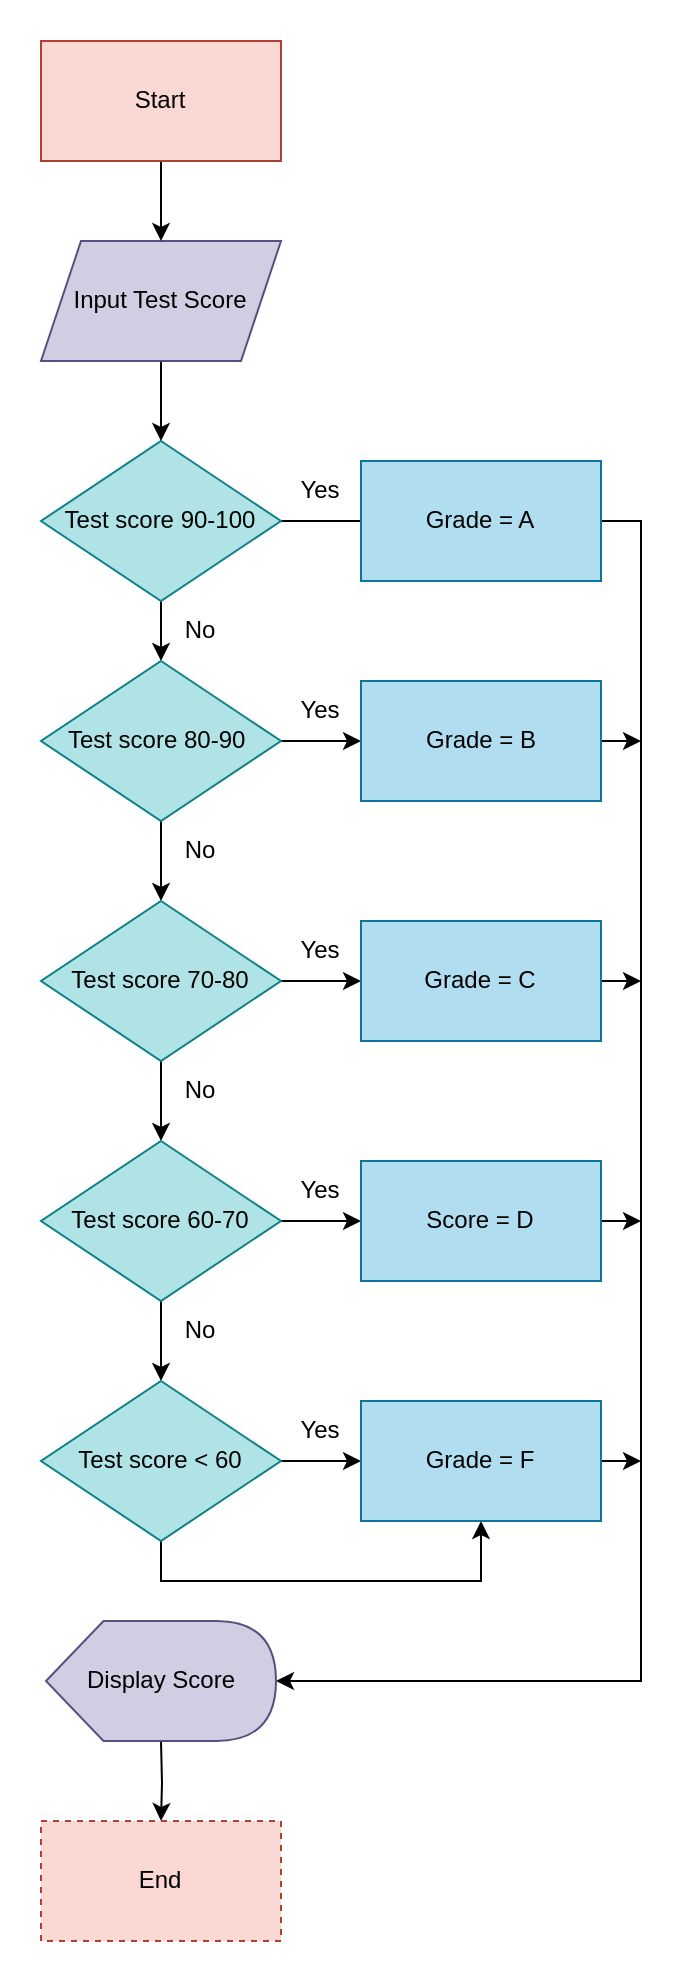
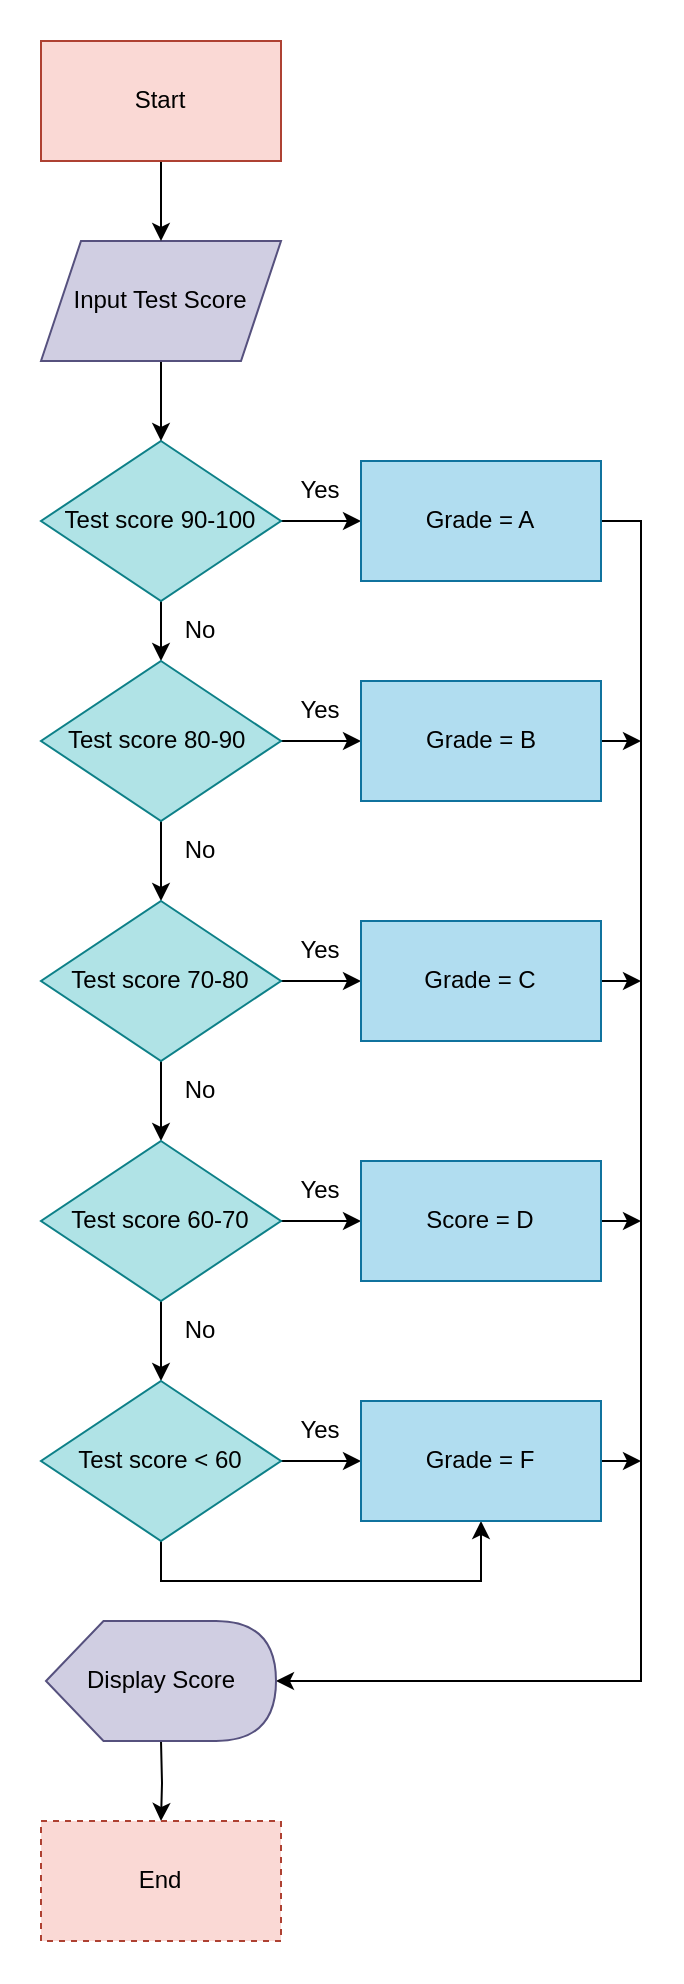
  <mxCell id="0" />
  <mxCell id="1" parent="0" />
- <mxCell id="2" value="" style="edgeStyle=orthogonalEdgeStyle;rounded=0;orthogonalLoop=1;jettySize=auto;html=1;endArrow=none;" edge="1" parent="1" source="4" target="10"><mxGeometry relative="1" as="geometry" /></mxCell>
+ <mxCell id="2" value="" style="edgeStyle=orthogonalEdgeStyle;rounded=0;orthogonalLoop=1;jettySize=auto;html=1;" edge="1" parent="1" source="4" target="10"><mxGeometry relative="1" as="geometry" /></mxCell>
  <mxCell id="3" value="" style="edgeStyle=orthogonalEdgeStyle;rounded=0;orthogonalLoop=1;jettySize=auto;html=1;" edge="1" parent="1" source="4" target="13"><mxGeometry relative="1" as="geometry" /></mxCell>
  <mxCell id="4" value="Test score 90-100" style="rhombus;whiteSpace=wrap;html=1;fillColor=#b0e3e6;strokeColor=#0e8088;" vertex="1" parent="1"><mxGeometry x="20" y="220" width="120" height="80" as="geometry" /></mxCell>
  <mxCell id="5" value="" style="edgeStyle=orthogonalEdgeStyle;rounded=0;orthogonalLoop=1;jettySize=auto;html=1;" edge="1" parent="1" source="6" target="4"><mxGeometry relative="1" as="geometry" /></mxCell>
  <mxCell id="6" value="Input Test Score" style="shape=parallelogram;perimeter=parallelogramPerimeter;whiteSpace=wrap;html=1;fixedSize=1;fillColor=#d0cee2;strokeColor=#56517e;" vertex="1" parent="1"><mxGeometry x="20" y="120" width="120" height="60" as="geometry" /></mxCell>
  <mxCell id="7" value="" style="edgeStyle=orthogonalEdgeStyle;rounded=0;orthogonalLoop=1;jettySize=auto;html=1;" edge="1" parent="1" source="8" target="6"><mxGeometry relative="1" as="geometry" /></mxCell>
  <mxCell id="8" value="Start" style="whiteSpace=wrap;html=1;fillColor=#fad9d5;strokeColor=#ae4132;" vertex="1" parent="1"><mxGeometry x="20" y="20" width="120" height="60" as="geometry" /></mxCell>
  <mxCell id="9" style="edgeStyle=orthogonalEdgeStyle;rounded=0;orthogonalLoop=1;jettySize=auto;html=1;exitX=1;exitY=0.5;exitDx=0;exitDy=0;entryX=1;entryY=0.5;entryDx=0;entryDy=0;entryPerimeter=0;" edge="1" parent="1" source="10" target="42"><mxGeometry relative="1" as="geometry" /></mxCell>
  <mxCell id="10" value="Grade = A" style="whiteSpace=wrap;html=1;fillColor=#b1ddf0;strokeColor=#10739e;" vertex="1" parent="1"><mxGeometry x="180" y="230" width="120" height="60" as="geometry" /></mxCell>
  <mxCell id="11" value="" style="edgeStyle=orthogonalEdgeStyle;rounded=0;orthogonalLoop=1;jettySize=auto;html=1;" edge="1" parent="1" source="13" target="15"><mxGeometry relative="1" as="geometry" /></mxCell>
  <mxCell id="12" value="" style="edgeStyle=orthogonalEdgeStyle;rounded=0;orthogonalLoop=1;jettySize=auto;html=1;" edge="1" parent="1" source="13" target="18"><mxGeometry relative="1" as="geometry" /></mxCell>
  <mxCell id="13" value="Test score 80-90&amp;nbsp;" style="rhombus;whiteSpace=wrap;html=1;fillColor=#b0e3e6;strokeColor=#0e8088;" vertex="1" parent="1"><mxGeometry x="20" y="330" width="120" height="80" as="geometry" /></mxCell>
  <mxCell id="14" style="edgeStyle=orthogonalEdgeStyle;rounded=0;orthogonalLoop=1;jettySize=auto;html=1;exitX=1;exitY=0.5;exitDx=0;exitDy=0;" edge="1" parent="1" source="15"><mxGeometry relative="1" as="geometry"><mxPoint x="320" y="370" as="targetPoint" /></mxGeometry></mxCell>
  <mxCell id="15" value="Grade = B" style="html=1;fillColor=#b1ddf0;strokeColor=#10739e;" vertex="1" parent="1"><mxGeometry x="180" y="340" width="120" height="60" as="geometry" /></mxCell>
  <mxCell id="16" value="" style="edgeStyle=orthogonalEdgeStyle;rounded=0;orthogonalLoop=1;jettySize=auto;html=1;" edge="1" parent="1" source="18" target="20"><mxGeometry relative="1" as="geometry" /></mxCell>
  <mxCell id="17" value="" style="edgeStyle=orthogonalEdgeStyle;rounded=0;orthogonalLoop=1;jettySize=auto;html=1;" edge="1" parent="1" source="18" target="23"><mxGeometry relative="1" as="geometry" /></mxCell>
  <mxCell id="18" value="Test score 70-80" style="rhombus;whiteSpace=wrap;html=1;fillColor=#b0e3e6;strokeColor=#0e8088;" vertex="1" parent="1"><mxGeometry x="20" y="450" width="120" height="80" as="geometry" /></mxCell>
  <mxCell id="19" style="edgeStyle=orthogonalEdgeStyle;rounded=0;orthogonalLoop=1;jettySize=auto;html=1;exitX=1;exitY=0.5;exitDx=0;exitDy=0;" edge="1" parent="1" source="20"><mxGeometry relative="1" as="geometry"><mxPoint x="320" y="490" as="targetPoint" /></mxGeometry></mxCell>
  <mxCell id="20" value="Grade = C" style="whiteSpace=wrap;html=1;fillColor=#b1ddf0;strokeColor=#10739e;" vertex="1" parent="1"><mxGeometry x="180" y="460" width="120" height="60" as="geometry" /></mxCell>
  <mxCell id="21" value="" style="edgeStyle=orthogonalEdgeStyle;rounded=0;orthogonalLoop=1;jettySize=auto;html=1;" edge="1" parent="1" source="23" target="25"><mxGeometry relative="1" as="geometry" /></mxCell>
  <mxCell id="22" value="" style="edgeStyle=orthogonalEdgeStyle;rounded=0;orthogonalLoop=1;jettySize=auto;html=1;" edge="1" parent="1" source="23" target="28"><mxGeometry relative="1" as="geometry" /></mxCell>
  <mxCell id="23" value="Test score 60-70" style="rhombus;whiteSpace=wrap;html=1;fillColor=#b0e3e6;strokeColor=#0e8088;" vertex="1" parent="1"><mxGeometry x="20" y="570" width="120" height="80" as="geometry" /></mxCell>
  <mxCell id="24" style="edgeStyle=orthogonalEdgeStyle;rounded=0;orthogonalLoop=1;jettySize=auto;html=1;exitX=1;exitY=0.5;exitDx=0;exitDy=0;" edge="1" parent="1" source="25"><mxGeometry relative="1" as="geometry"><mxPoint x="320" y="610" as="targetPoint" /></mxGeometry></mxCell>
  <mxCell id="25" value="Score = D" style="whiteSpace=wrap;html=1;fillColor=#b1ddf0;strokeColor=#10739e;" vertex="1" parent="1"><mxGeometry x="180" y="580" width="120" height="60" as="geometry" /></mxCell>
  <mxCell id="26" value="" style="edgeStyle=orthogonalEdgeStyle;rounded=0;orthogonalLoop=1;jettySize=auto;html=1;" edge="1" parent="1" source="28" target="30"><mxGeometry relative="1" as="geometry" /></mxCell>
  <mxCell id="27" style="edgeStyle=orthogonalEdgeStyle;rounded=0;orthogonalLoop=1;jettySize=auto;html=1;exitX=0.5;exitY=1;exitDx=0;exitDy=0;entryX=0.5;entryY=1;entryDx=0;entryDy=0;" edge="1" parent="1" source="28" target="30"><mxGeometry relative="1" as="geometry" /></mxCell>
  <mxCell id="28" value="Test score &amp;lt; 60" style="rhombus;whiteSpace=wrap;html=1;fillColor=#b0e3e6;strokeColor=#0e8088;" vertex="1" parent="1"><mxGeometry x="20" y="690" width="120" height="80" as="geometry" /></mxCell>
  <mxCell id="29" style="edgeStyle=orthogonalEdgeStyle;rounded=0;orthogonalLoop=1;jettySize=auto;html=1;exitX=1;exitY=0.5;exitDx=0;exitDy=0;" edge="1" parent="1" source="30"><mxGeometry relative="1" as="geometry"><mxPoint x="320" y="730" as="targetPoint" /></mxGeometry></mxCell>
  <mxCell id="30" value="Grade = F" style="whiteSpace=wrap;html=1;fillColor=#b1ddf0;strokeColor=#10739e;" vertex="1" parent="1"><mxGeometry x="180" y="700" width="120" height="60" as="geometry" /></mxCell>
  <mxCell id="31" value="" style="edgeStyle=orthogonalEdgeStyle;rounded=0;orthogonalLoop=1;jettySize=auto;html=1;" edge="1" parent="1" target="32"><mxGeometry relative="1" as="geometry"><mxPoint x="80" y="870" as="sourcePoint" /></mxGeometry></mxCell>
  <mxCell id="32" value="End" style="whiteSpace=wrap;html=1;fillColor=#fad9d5;strokeColor=#ae4132;dashed=1;" vertex="1" parent="1"><mxGeometry x="20" y="910" width="120" height="60" as="geometry" /></mxCell>
  <mxCell id="33" value="Yes" style="text;html=1;strokeColor=none;fillColor=none;align=center;verticalAlign=middle;whiteSpace=wrap;rounded=0;" vertex="1" parent="1"><mxGeometry x="130" y="230" width="60" height="30" as="geometry" /></mxCell>
  <mxCell id="34" value="Yes" style="text;html=1;strokeColor=none;fillColor=none;align=center;verticalAlign=middle;whiteSpace=wrap;rounded=0;" vertex="1" parent="1"><mxGeometry x="130" y="460" width="60" height="30" as="geometry" /></mxCell>
  <mxCell id="35" value="Yes" style="text;html=1;strokeColor=none;fillColor=none;align=center;verticalAlign=middle;whiteSpace=wrap;rounded=0;" vertex="1" parent="1"><mxGeometry x="130" y="340" width="60" height="30" as="geometry" /></mxCell>
  <mxCell id="36" value="Yes" style="text;html=1;strokeColor=none;fillColor=none;align=center;verticalAlign=middle;whiteSpace=wrap;rounded=0;" vertex="1" parent="1"><mxGeometry x="130" y="580" width="60" height="30" as="geometry" /></mxCell>
  <mxCell id="37" value="Yes" style="text;html=1;strokeColor=none;fillColor=none;align=center;verticalAlign=middle;whiteSpace=wrap;rounded=0;" vertex="1" parent="1"><mxGeometry x="130" y="700" width="60" height="30" as="geometry" /></mxCell>
  <mxCell id="38" value="No" style="text;html=1;strokeColor=none;fillColor=none;align=center;verticalAlign=middle;whiteSpace=wrap;rounded=0;" vertex="1" parent="1"><mxGeometry x="70" y="300" width="60" height="30" as="geometry" /></mxCell>
  <mxCell id="39" value="No" style="text;html=1;strokeColor=none;fillColor=none;align=center;verticalAlign=middle;whiteSpace=wrap;rounded=0;" vertex="1" parent="1"><mxGeometry x="70" y="410" width="60" height="30" as="geometry" /></mxCell>
  <mxCell id="40" value="No" style="text;html=1;strokeColor=none;fillColor=none;align=center;verticalAlign=middle;whiteSpace=wrap;rounded=0;" vertex="1" parent="1"><mxGeometry x="70" y="530" width="60" height="30" as="geometry" /></mxCell>
  <mxCell id="41" value="No" style="text;html=1;strokeColor=none;fillColor=none;align=center;verticalAlign=middle;whiteSpace=wrap;rounded=0;" vertex="1" parent="1"><mxGeometry x="70" y="650" width="60" height="30" as="geometry" /></mxCell>
  <mxCell id="42" value="Display Score" style="shape=display;whiteSpace=wrap;html=1;fillColor=#d0cee2;strokeColor=#56517e;" vertex="1" parent="1"><mxGeometry x="22.5" y="810" width="115" height="60" as="geometry" /></mxCell>
